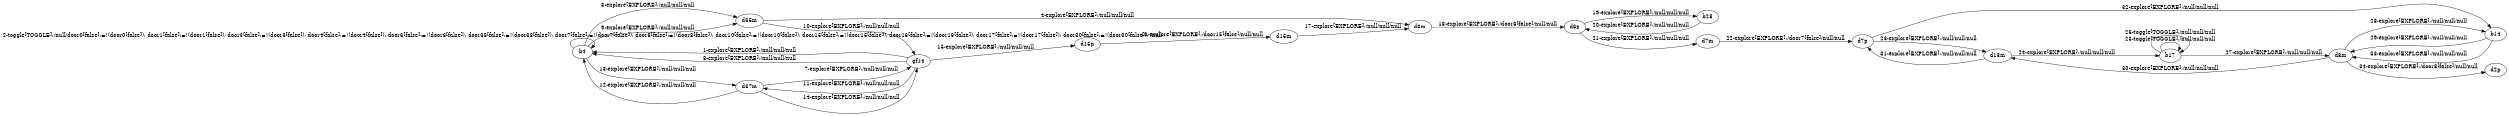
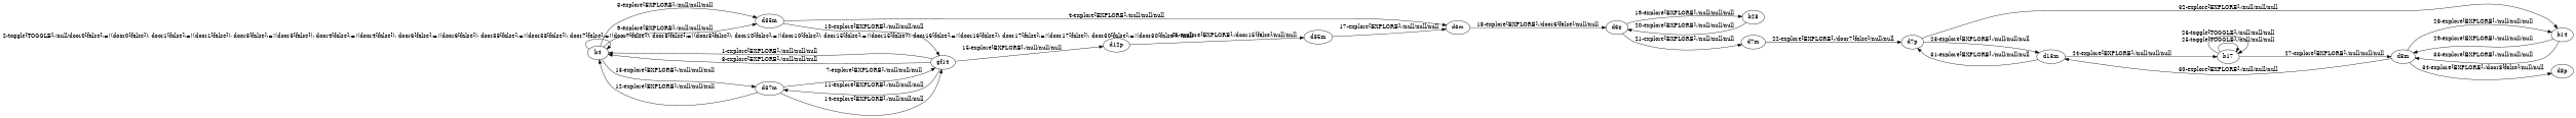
  digraph {
    rankdir=LR
    n1 [label=b4]
    gf14
    d37m
-   d15p
+   d15p [label=d12p]
    d35m
-   d15m
+   d15m [label=d85m]
    d6m
    d6p
    b28
    d7m
    d7p
    d13m
    n13 [label=b14]
    b17
    d8m
-   d8p [label=d2p]
+   d8p
    n1 -> n1 [label="2-toggle[TOGGLE];/null/door0[false]:=!(door0[false]); door1[false]:=!(door1[false]); door3[false]:=!(door3[false]); door4[false]:=!(door4[false]); door6[false]:=!(door6[false]); door38[false]:=!(door38[false]); door7[false]:=!(door7[false]); door8[false]:=!(door8[false]); door10[false]:=!(door10[false]); door15[false]:=!(door15[false]); door16[false]:=!(door16[false]); door17[false]:=!(door17[false]); door30[false]:=!(door30[false]); /null"]
    n1 -> d37m [label="13-explore[EXPLORE];/null/null/null"]
    n1 -> d35m [label="3-explore[EXPLORE];/null/null/null"]
    n1 -> d35m [label="9-explore[EXPLORE];/null/null/null"]
    gf14 -> n1 [label="1-explore[EXPLORE];/null/null/null"]
    gf14 -> n1 [label="8-explore[EXPLORE];/null/null/null"]
    gf14 -> d37m [label="11-explore[EXPLORE];/null/null/null"]
    gf14 -> d15p [label="15-explore[EXPLORE];/null/null/null"]
    d37m -> n1 [label="12-explore[EXPLORE];/null/null/null"]
    d37m -> gf14 [label="7-explore[EXPLORE];/null/null/null"]
    d37m -> gf14 [label="14-explore[EXPLORE];/null/null/null"]
    d15p -> d15m [label="16-explore[EXPLORE];/door15[false]/null/null"]
    d35m -> gf14 [label="10-explore[EXPLORE];/null/null/null"]
    d35m -> d6m [label="4-explore[EXPLORE];/null/null/null"]
    d15m -> d6m [label="17-explore[EXPLORE];/null/null/null"]
    d6m -> d6p [label="18-explore[EXPLORE];/door6[false]/null/null"]
    d6p -> b28 [label="19-explore[EXPLORE];/null/null/null"]
    d6p -> d7m [label="21-explore[EXPLORE];/null/null/null"]
    b28 -> d6p [label="20-explore[EXPLORE];/null/null/null"]
    d7m -> d7p [label="22-explore[EXPLORE];/door7[false]/null/null"]
    d7p -> d13m [label="23-explore[EXPLORE];/null/null/null"]
    d7p -> n13 [label="32-explore[EXPLORE];/null/null/null"]
    d13m -> d7p [label="31-explore[EXPLORE];/null/null/null"]
    d13m -> b17 [label="24-explore[EXPLORE];/null/null/null"]
    n13 -> d8m [label="29-explore[EXPLORE];/null/null/null"]
    n13 -> d8m [label="33-explore[EXPLORE];/null/null/null"]
    b17 -> b17 [label="25-toggle[TOGGLE];/null/null/null"]
    b17 -> b17 [label="26-toggle[TOGGLE];/null/null/null"]
    b17 -> d8m [label="27-explore[EXPLORE];/null/null/null"]
    d8m -> d13m [label="30-explore[EXPLORE];/null/null/null"]
    d8m -> n13 [label="28-explore[EXPLORE];/null/null/null"]
    d8m -> d8p [label="34-explore[EXPLORE];/door8[false]/null/null"]
  }
